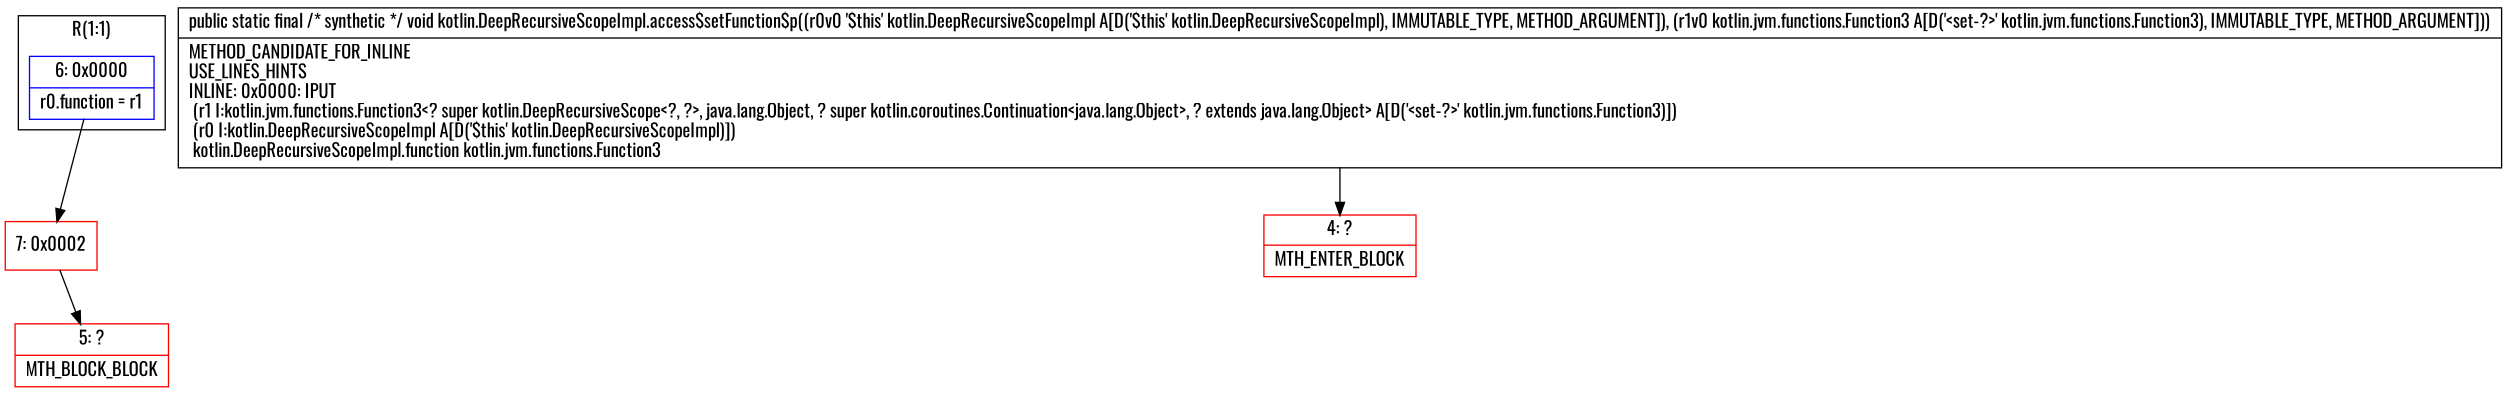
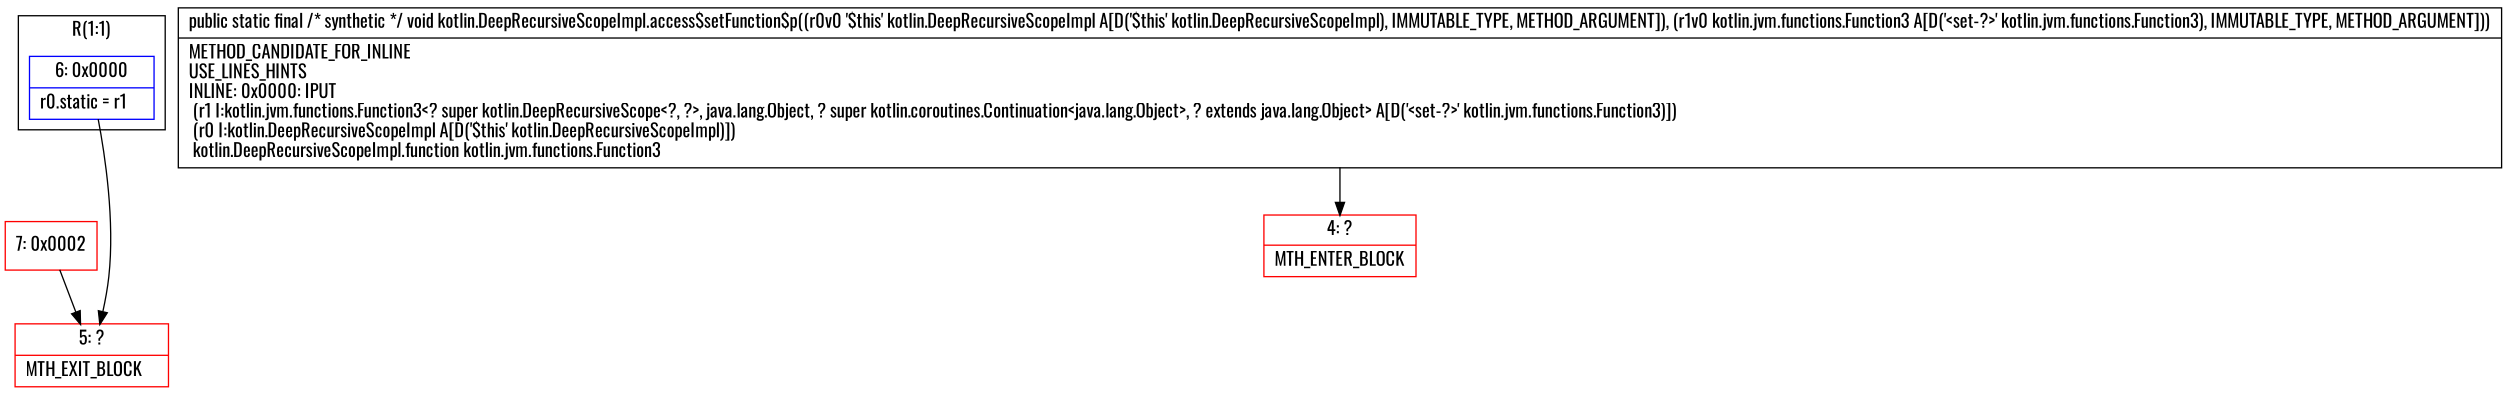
  digraph {
    fontname=Oswald
    node [color=red fontname=Oswald shape=record]
    edge [fontname=Oswald]
-   n1 [color=blue label="{6\:\ 0x0000|r0.function = r1\l}"]
+   n1 [color=blue label="{6\:\ 0x0000|r0.static = r1\l}"]
    n2 [label="{7\:\ 0x0002}"]
-   n3 [label="{5\:\ ?|MTH_BLOCK_BLOCK\l}"]
+   n3 [label="{5\:\ ?|MTH_EXIT_BLOCK\l}"]
    n4 [label="{4\:\ ?|MTH_ENTER_BLOCK\l}"]
    n5 [label="{public static final \/* synthetic *\/ void kotlin.DeepRecursiveScopeImpl.access$setFunction$p((r0v0 '$this' kotlin.DeepRecursiveScopeImpl A[D('$this' kotlin.DeepRecursiveScopeImpl), IMMUTABLE_TYPE, METHOD_ARGUMENT]), (r1v0 kotlin.jvm.functions.Function3 A[D('\<set\-?\>' kotlin.jvm.functions.Function3), IMMUTABLE_TYPE, METHOD_ARGUMENT]))  | METHOD_CANDIDATE_FOR_INLINE\lUSE_LINES_HINTS\lINLINE: 0x0000: IPUT  \l  (r1 I:kotlin.jvm.functions.Function3\<? super kotlin.DeepRecursiveScope\<?, ?\>, java.lang.Object, ? super kotlin.coroutines.Continuation\<java.lang.Object\>, ? extends java.lang.Object\> A[D('\<set\-?\>' kotlin.jvm.functions.Function3)])\l  (r0 I:kotlin.DeepRecursiveScopeImpl A[D('$this' kotlin.DeepRecursiveScopeImpl)])\l kotlin.DeepRecursiveScopeImpl.function kotlin.jvm.functions.Function3\l}" color=""]
    subgraph cluster_1 {
      label="R(1:1)"
      n1
    }
-   n1 -> n2
+   n1 -> n3
    n2 -> n3
    n5 -> n4
  }
